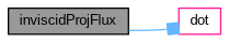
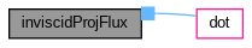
  digraph {
    rankdir=LR
    fontname="Liberation Sans"
    node [fontname="Liberation Sans" fontsize=10 shape=box style=filled]
    n1 [color=black fillcolor=grey60 fontcolor=black height=0.2 label=inviscidProjFlux width=0.4]
    n2 [color=deeppink fillcolor=white height=0.2 label=dot width=0.4]
-   n1 -> n2 [color=steelblue1 fontname="Liberation Sans" fontsize=10 labelfontname=Helvetica labelfontsize=10 style=solid arrowhead=box]
+   n2 -> n1 [color=steelblue1 fontname="Liberation Sans" fontsize=10 labelfontname=Helvetica labelfontsize=10 style=solid arrowhead=box]
  }
